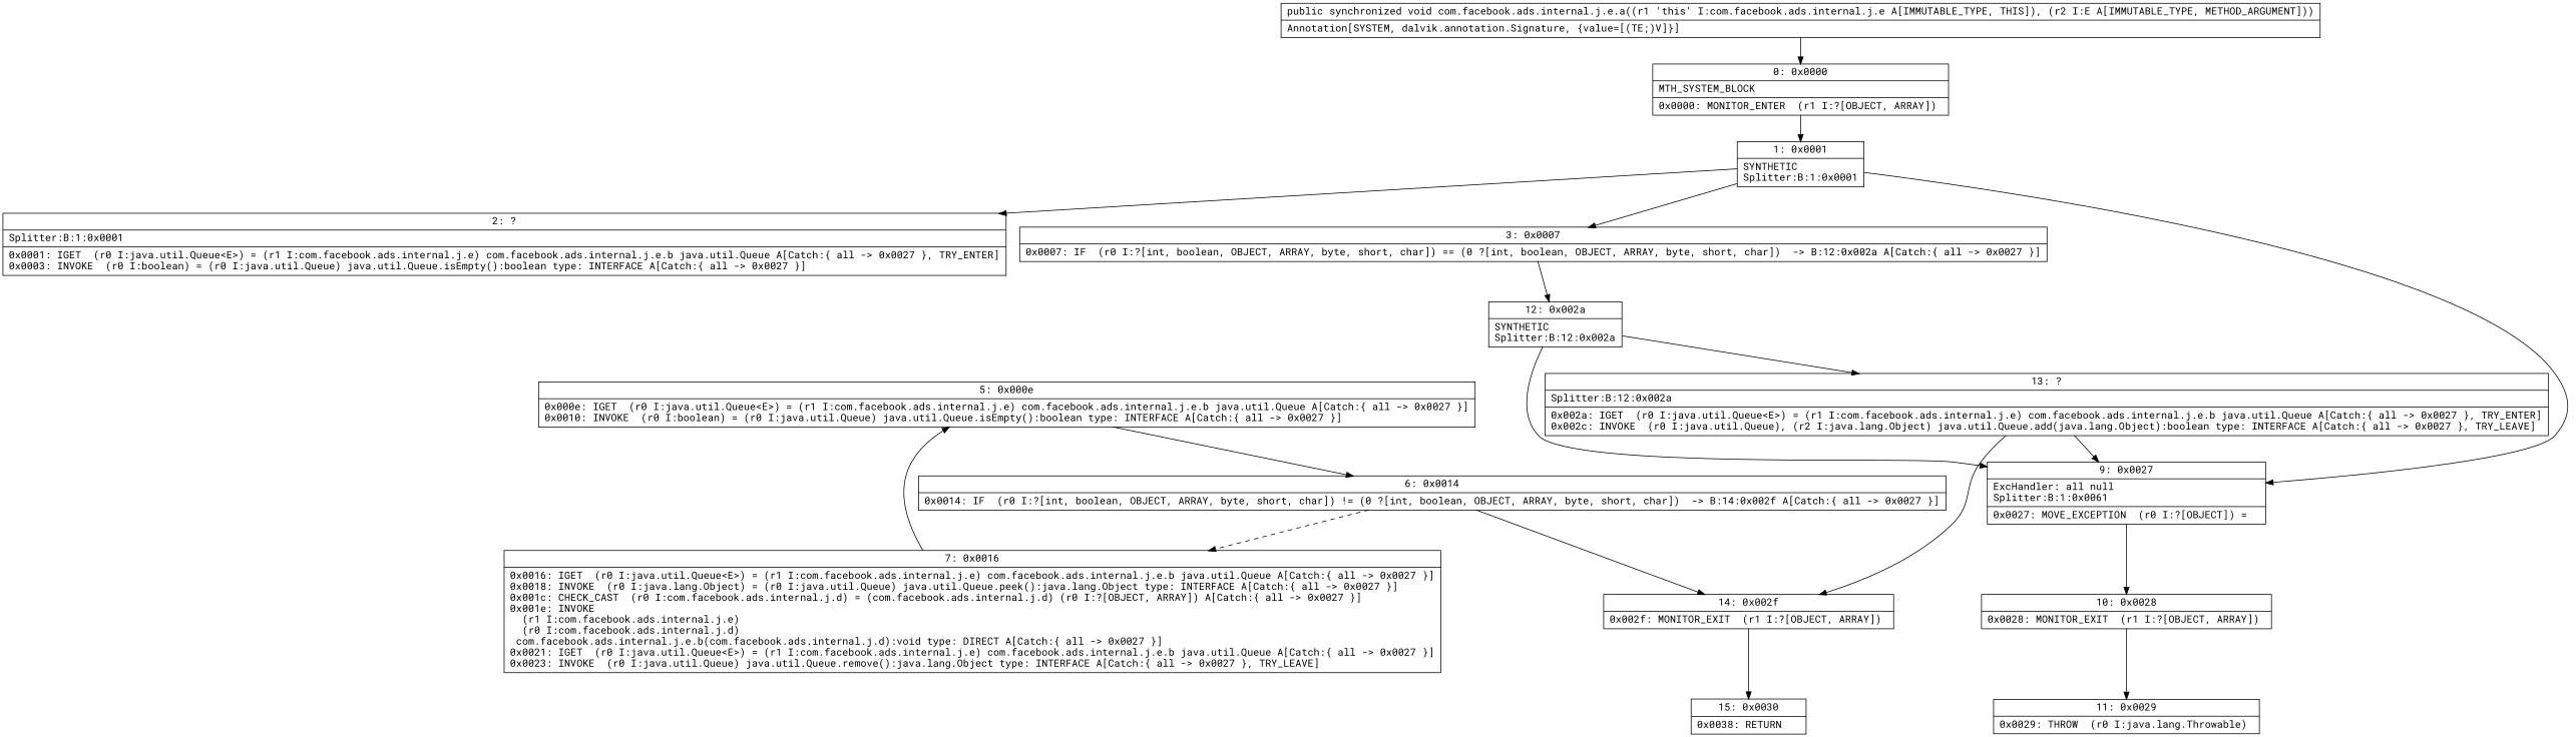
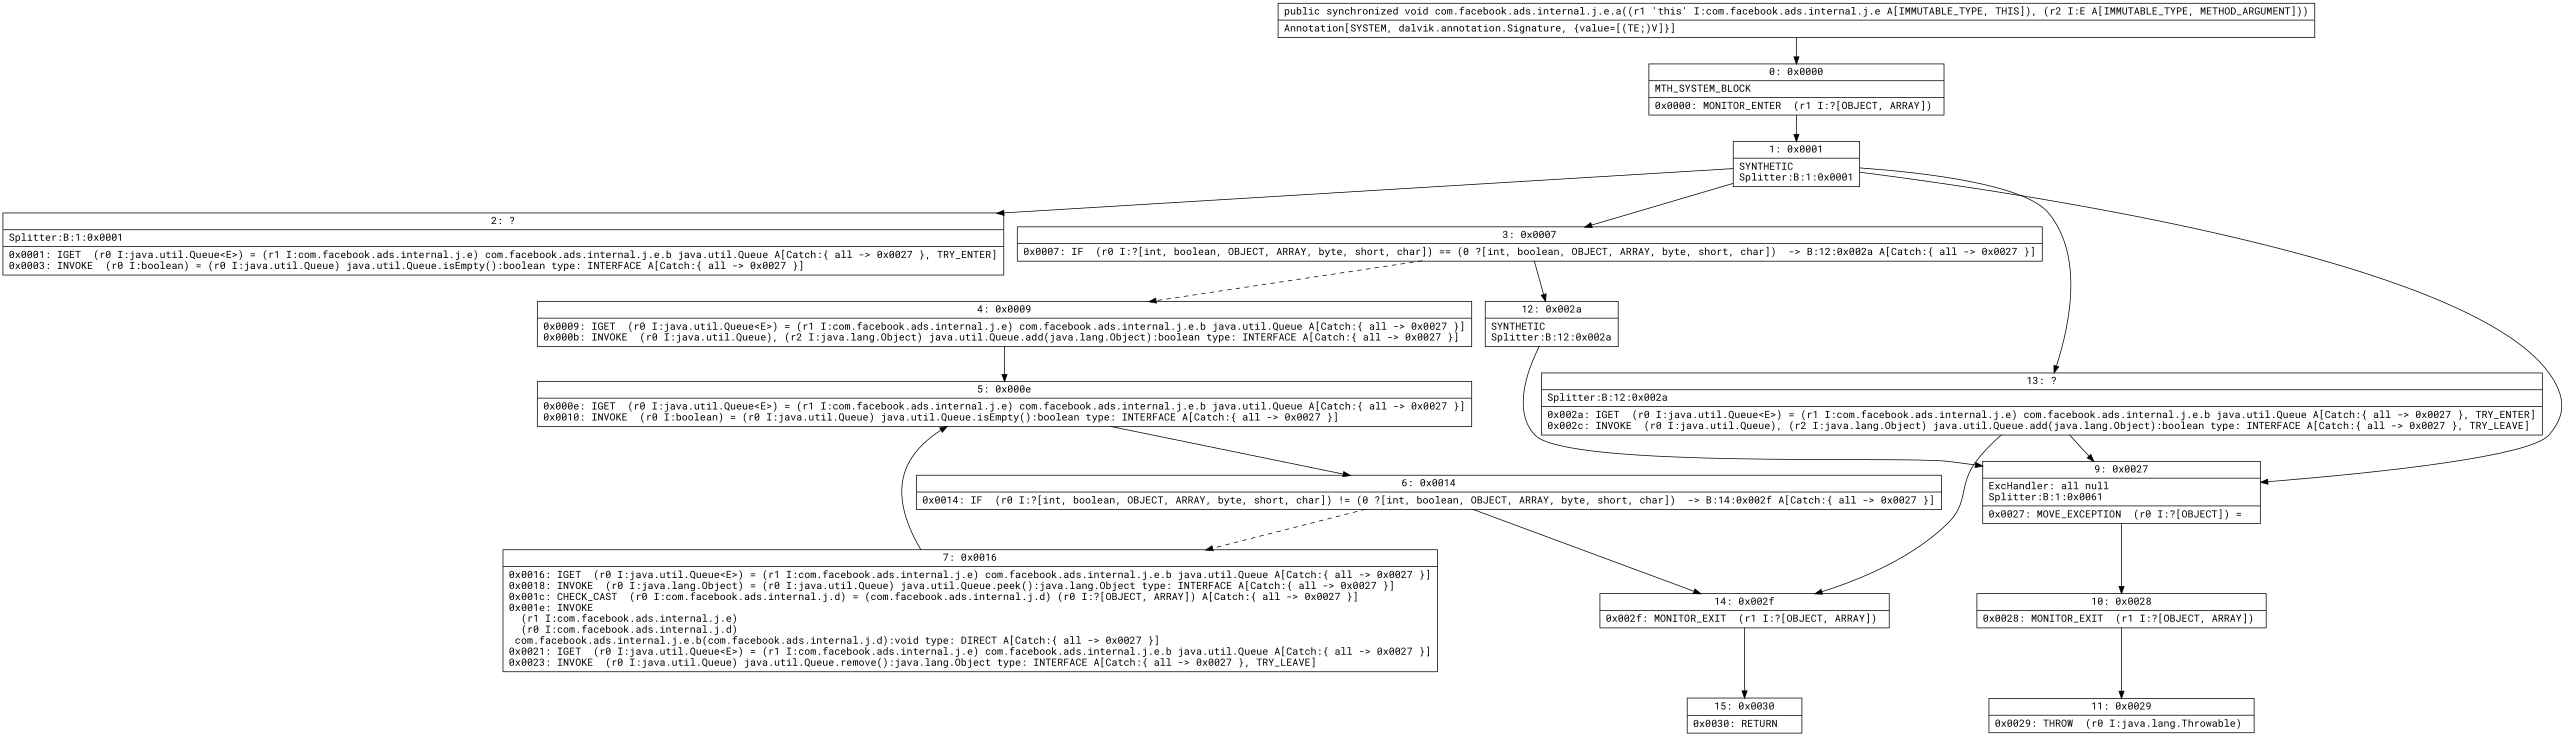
  digraph {
    fontname="Roboto Mono"
    node [fontname="Roboto Mono" shape=record]
    edge [fontname="Roboto Mono"]
    n1 [label="{0\:\ 0x0000|MTH_SYSTEM_BLOCK\l|0x0000: MONITOR_ENTER  (r1 I:?[OBJECT, ARRAY]) \l}"]
    n2 [label="{1\:\ 0x0001|SYNTHETIC\lSplitter:B:1:0x0001\l}"]
    n3 [label="{2\:\ ?|Splitter:B:1:0x0001\l|0x0001: IGET  (r0 I:java.util.Queue\<E\>) = (r1 I:com.facebook.ads.internal.j.e) com.facebook.ads.internal.j.e.b java.util.Queue A[Catch:\{ all \-\> 0x0027 \}, TRY_ENTER]\l0x0003: INVOKE  (r0 I:boolean) = (r0 I:java.util.Queue) java.util.Queue.isEmpty():boolean type: INTERFACE A[Catch:\{ all \-\> 0x0027 \}]\l}"]
    n4 [label="{9\:\ 0x0027|ExcHandler: all null\lSplitter:B:1:0x0061\l|0x0027: MOVE_EXCEPTION  (r0 I:?[OBJECT]) =  \l}"]
    n5 [label="{3\:\ 0x0007|0x0007: IF  (r0 I:?[int, boolean, OBJECT, ARRAY, byte, short, char]) == (0 ?[int, boolean, OBJECT, ARRAY, byte, short, char])  \-\> B:12:0x002a A[Catch:\{ all \-\> 0x0027 \}]\l}"]
    n6 [label="{10\:\ 0x0028|0x0028: MONITOR_EXIT  (r1 I:?[OBJECT, ARRAY]) \l}"]
+   n7 [label="{4\:\ 0x0009|0x0009: IGET  (r0 I:java.util.Queue\<E\>) = (r1 I:com.facebook.ads.internal.j.e) com.facebook.ads.internal.j.e.b java.util.Queue A[Catch:\{ all \-\> 0x0027 \}]\l0x000b: INVOKE  (r0 I:java.util.Queue), (r2 I:java.lang.Object) java.util.Queue.add(java.lang.Object):boolean type: INTERFACE A[Catch:\{ all \-\> 0x0027 \}]\l}"]
    n8 [label="{12\:\ 0x002a|SYNTHETIC\lSplitter:B:12:0x002a\l}"]
    n9 [label="{5\:\ 0x000e|0x000e: IGET  (r0 I:java.util.Queue\<E\>) = (r1 I:com.facebook.ads.internal.j.e) com.facebook.ads.internal.j.e.b java.util.Queue A[Catch:\{ all \-\> 0x0027 \}]\l0x0010: INVOKE  (r0 I:boolean) = (r0 I:java.util.Queue) java.util.Queue.isEmpty():boolean type: INTERFACE A[Catch:\{ all \-\> 0x0027 \}]\l}"]
    n10 [label="{13\:\ ?|Splitter:B:12:0x002a\l|0x002a: IGET  (r0 I:java.util.Queue\<E\>) = (r1 I:com.facebook.ads.internal.j.e) com.facebook.ads.internal.j.e.b java.util.Queue A[Catch:\{ all \-\> 0x0027 \}, TRY_ENTER]\l0x002c: INVOKE  (r0 I:java.util.Queue), (r2 I:java.lang.Object) java.util.Queue.add(java.lang.Object):boolean type: INTERFACE A[Catch:\{ all \-\> 0x0027 \}, TRY_LEAVE]\l}"]
    n11 [label="{6\:\ 0x0014|0x0014: IF  (r0 I:?[int, boolean, OBJECT, ARRAY, byte, short, char]) != (0 ?[int, boolean, OBJECT, ARRAY, byte, short, char])  \-\> B:14:0x002f A[Catch:\{ all \-\> 0x0027 \}]\l}"]
    n12 [label="{7\:\ 0x0016|0x0016: IGET  (r0 I:java.util.Queue\<E\>) = (r1 I:com.facebook.ads.internal.j.e) com.facebook.ads.internal.j.e.b java.util.Queue A[Catch:\{ all \-\> 0x0027 \}]\l0x0018: INVOKE  (r0 I:java.lang.Object) = (r0 I:java.util.Queue) java.util.Queue.peek():java.lang.Object type: INTERFACE A[Catch:\{ all \-\> 0x0027 \}]\l0x001c: CHECK_CAST  (r0 I:com.facebook.ads.internal.j.d) = (com.facebook.ads.internal.j.d) (r0 I:?[OBJECT, ARRAY]) A[Catch:\{ all \-\> 0x0027 \}]\l0x001e: INVOKE  \l  (r1 I:com.facebook.ads.internal.j.e)\l  (r0 I:com.facebook.ads.internal.j.d)\l com.facebook.ads.internal.j.e.b(com.facebook.ads.internal.j.d):void type: DIRECT A[Catch:\{ all \-\> 0x0027 \}]\l0x0021: IGET  (r0 I:java.util.Queue\<E\>) = (r1 I:com.facebook.ads.internal.j.e) com.facebook.ads.internal.j.e.b java.util.Queue A[Catch:\{ all \-\> 0x0027 \}]\l0x0023: INVOKE  (r0 I:java.util.Queue) java.util.Queue.remove():java.lang.Object type: INTERFACE A[Catch:\{ all \-\> 0x0027 \}, TRY_LEAVE]\l}"]
    n13 [label="{14\:\ 0x002f|0x002f: MONITOR_EXIT  (r1 I:?[OBJECT, ARRAY]) \l}"]
-   n14 [label="{15\:\ 0x0030|0x0038: RETURN   \l}"]
+   n14 [label="{15\:\ 0x0030|0x0030: RETURN   \l}"]
    n15 [label="{11\:\ 0x0029|0x0029: THROW  (r0 I:java.lang.Throwable) \l}"]
    n16 [label="{public synchronized void com.facebook.ads.internal.j.e.a((r1 'this' I:com.facebook.ads.internal.j.e A[IMMUTABLE_TYPE, THIS]), (r2 I:E A[IMMUTABLE_TYPE, METHOD_ARGUMENT]))  | Annotation[SYSTEM, dalvik.annotation.Signature, \{value=[(TE;)V]\}]\l}"]
    n1 -> n2
    n2 -> n3
    n2 -> n4
    n2 -> n5
    n4 -> n6
+   n5 -> n7 [style=dashed]
    n5 -> n8
    n6 -> n15
+   n7 -> n9
    n8 -> n4
-   n8 -> n10
+   n2 -> n10
    n9 -> n11
    n10 -> n4
    n10 -> n13
    n11 -> n12 [style=dashed]
    n11 -> n13
    n12 -> n9
    n13 -> n14
    n16 -> n1
  }
